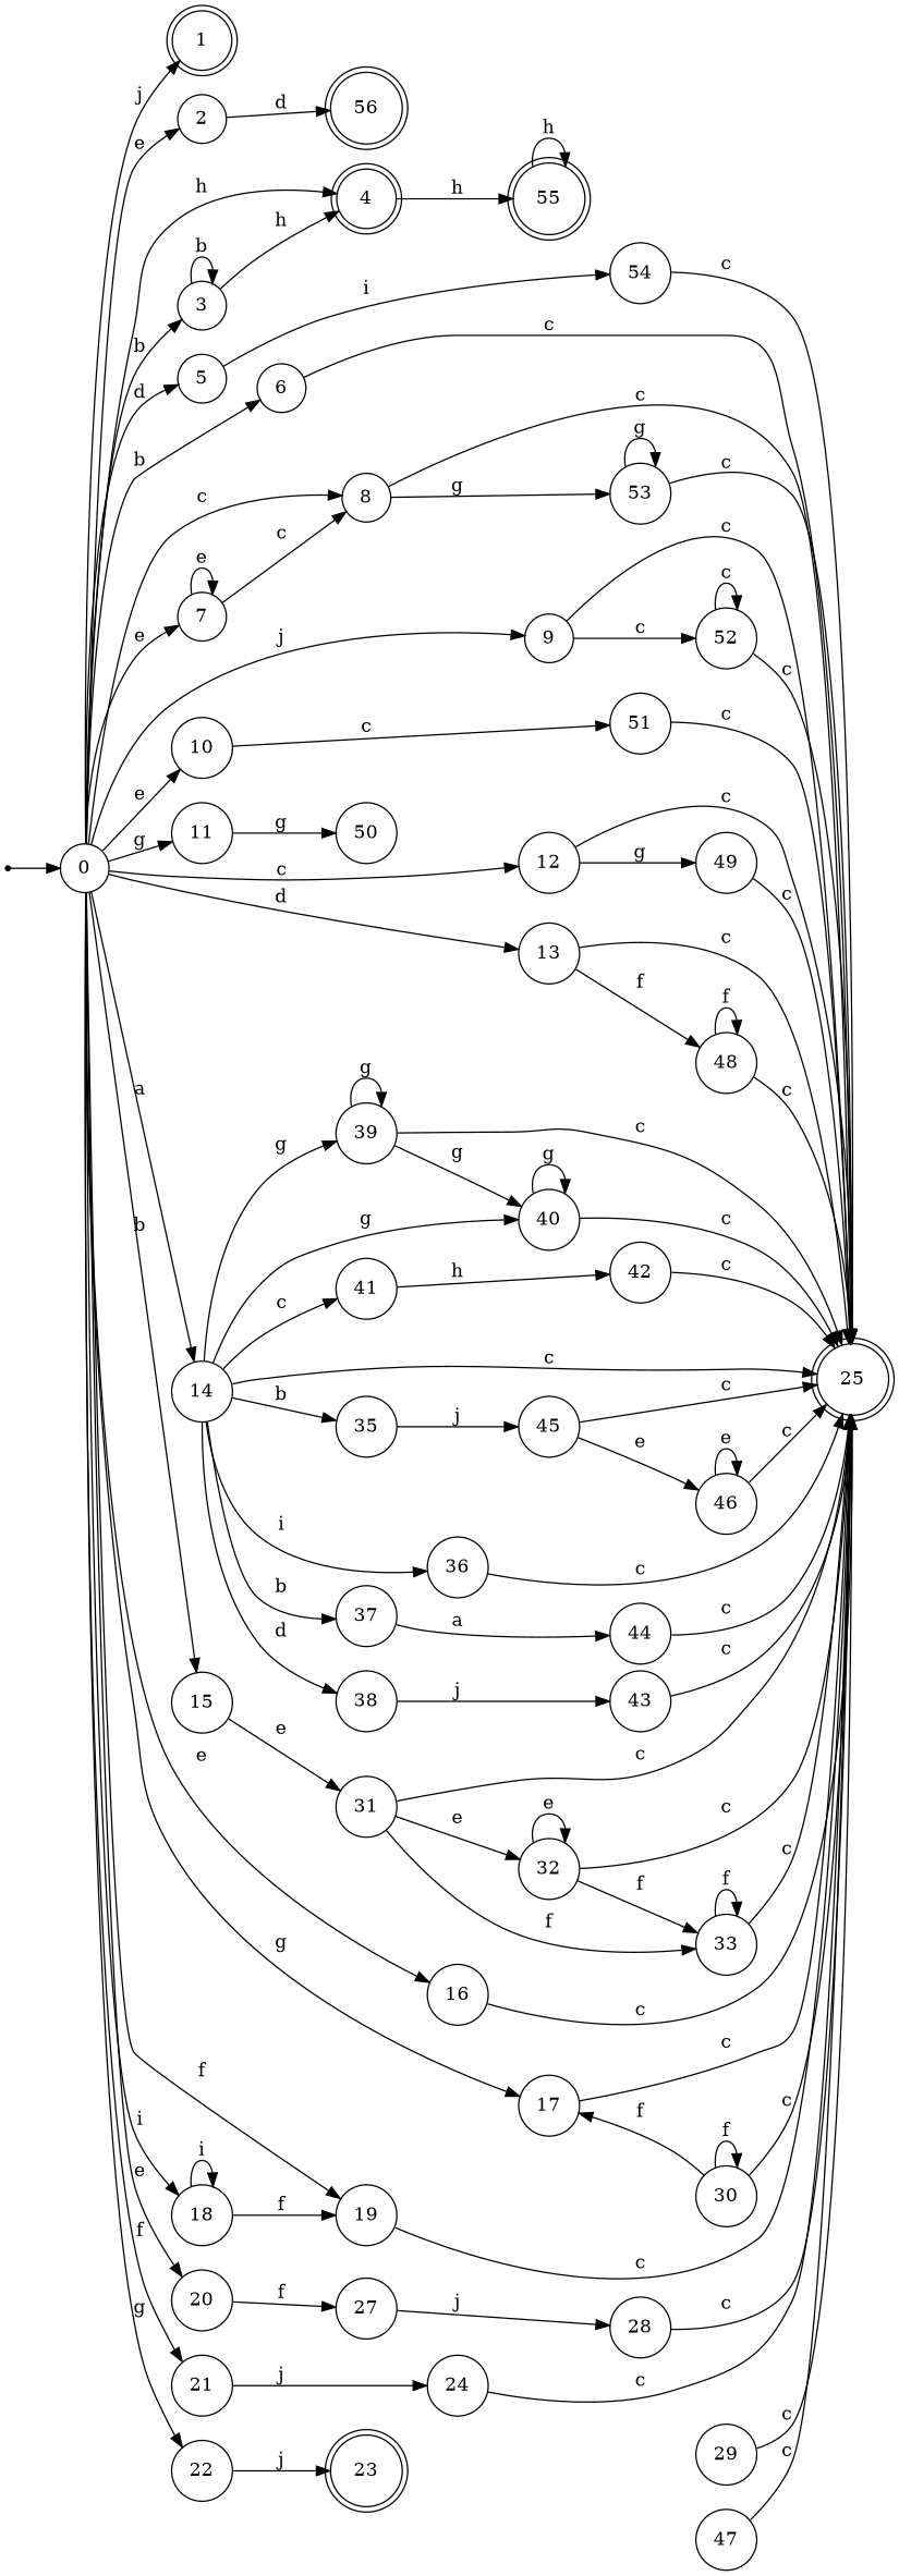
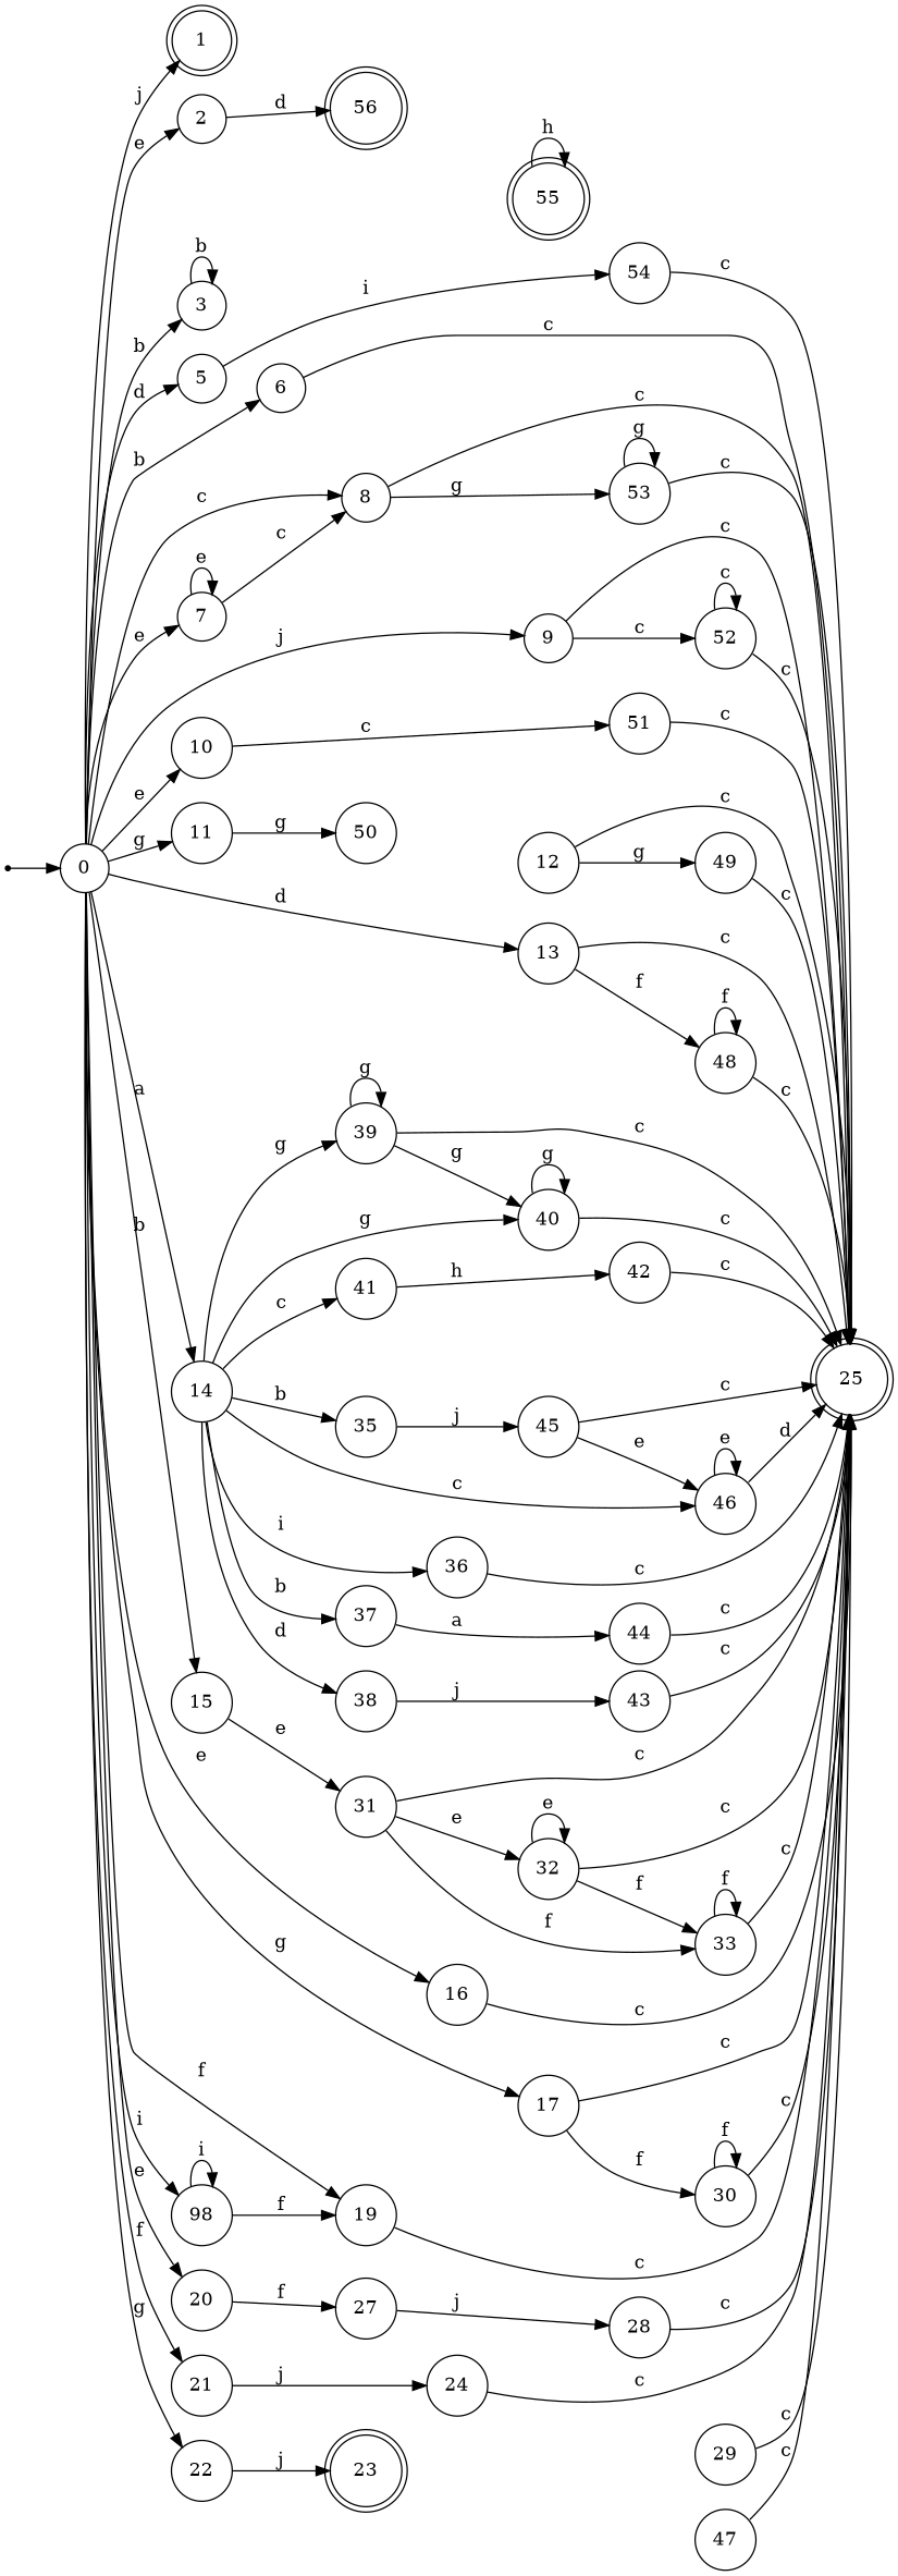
  digraph {
    rankdir=LR
    node [shape=circle]
    dummy0 [shape=point]
    0
    1 [shape=doublecircle]
    2
    3
-   4 [shape=doublecircle]
    5
    6
    7
    8
    9
    10
    11
    12
    13
    14
    15
    16
    17
-   18
+   18 [label=98]
    19
    20
    21
    22
    56 [shape=doublecircle]
    55 [shape=doublecircle]
    54
    25 [shape=doublecircle]
    53
    52
    51
    50
    49
    48
    35
    36
    37
    38
    39
    40
    41
    31
    30
    27
    24
    23 [shape=doublecircle]
    45
    44
    43
    42
    32
    33
    28
    29
    47
    46
    dummy0 -> 0
    0 -> 1 [label=j]
    0 -> 2 [label=e]
    0 -> 3 [label=b]
-   0 -> 4 [label=h]
    0 -> 5 [label=d]
    0 -> 6 [label=b]
    0 -> 7 [label=e]
    0 -> 8 [label=c]
    0 -> 9 [label=j]
    0 -> 10 [label=e]
    0 -> 11 [label=g]
-   0 -> 12 [label=c]
    0 -> 13 [label=d]
    0 -> 14 [label=a]
    0 -> 15 [label=b]
    0 -> 16 [label=e]
    0 -> 17 [label=g]
    0 -> 18 [label=i]
    0 -> 19 [label=f]
    0 -> 20 [label=e]
    0 -> 21 [label=f]
    0 -> 22 [label=g]
    2 -> 56 [label=d]
    3 -> 3 [label=b]
-   3 -> 4 [label=h]
-   4 -> 55 [label=h]
    5 -> 54 [label=i]
    6 -> 25 [label=c]
    7 -> 7 [label=e]
    7 -> 8 [label=c]
    8 -> 25 [label=c]
    8 -> 53 [label=g]
    9 -> 25 [label=c]
    9 -> 52 [label=c]
    10 -> 51 [label=c]
    11 -> 50 [label=g]
    12 -> 25 [label=c]
    12 -> 49 [label=g]
    13 -> 25 [label=c]
    13 -> 48 [label=f]
-   14 -> 25 [label=c]
+   14 -> 46 [label=c]
    14 -> 35 [label=b]
    14 -> 36 [label=i]
    14 -> 37 [label=b]
    14 -> 38 [label=d]
    14 -> 39 [label=g]
    14 -> 40 [label=g]
    14 -> 41 [label=c]
    15 -> 31 [label=e]
    16 -> 25 [label=c]
    17 -> 25 [label=c]
-   30 -> 17 [label=f]
+   17 -> 30 [label=f]
    18 -> 18 [label=i]
    18 -> 19 [label=f]
    19 -> 25 [label=c]
    20 -> 27 [label=f]
    21 -> 24 [label=j]
    22 -> 23 [label=j]
    55 -> 55 [label=h]
    54 -> 25 [label=c]
    53 -> 25 [label=c]
    53 -> 53 [label=g]
    52 -> 25 [label=c]
    52 -> 52 [label=c]
    51 -> 25 [label=c]
    49 -> 25 [label=c]
    48 -> 25 [label=c]
    48 -> 48 [label=f]
    35 -> 45 [label=j]
    36 -> 25 [label=c]
    37 -> 44 [label=a]
    38 -> 43 [label=j]
    39 -> 25 [label=c]
    39 -> 39 [label=g]
    39 -> 40 [label=g]
    40 -> 25 [label=c]
    40 -> 40 [label=g]
    41 -> 42 [label=h]
    31 -> 25 [label=c]
    31 -> 32 [label=e]
    31 -> 33 [label=f]
    30 -> 25 [label=c]
    30 -> 30 [label=f]
    27 -> 28 [label=j]
    24 -> 25 [label=c]
    45 -> 25 [label=c]
    45 -> 46 [label=e]
    44 -> 25 [label=c]
    43 -> 25 [label=c]
    42 -> 25 [label=c]
    32 -> 25 [label=c]
    32 -> 32 [label=e]
    32 -> 33 [label=f]
    33 -> 25 [label=c]
    33 -> 33 [label=f]
    28 -> 25 [label=c]
    29 -> 25 [label=c]
    47 -> 25 [label=c]
-   46 -> 25 [label=c]
+   46 -> 25 [label=d]
    46 -> 46 [label=e]
  }
